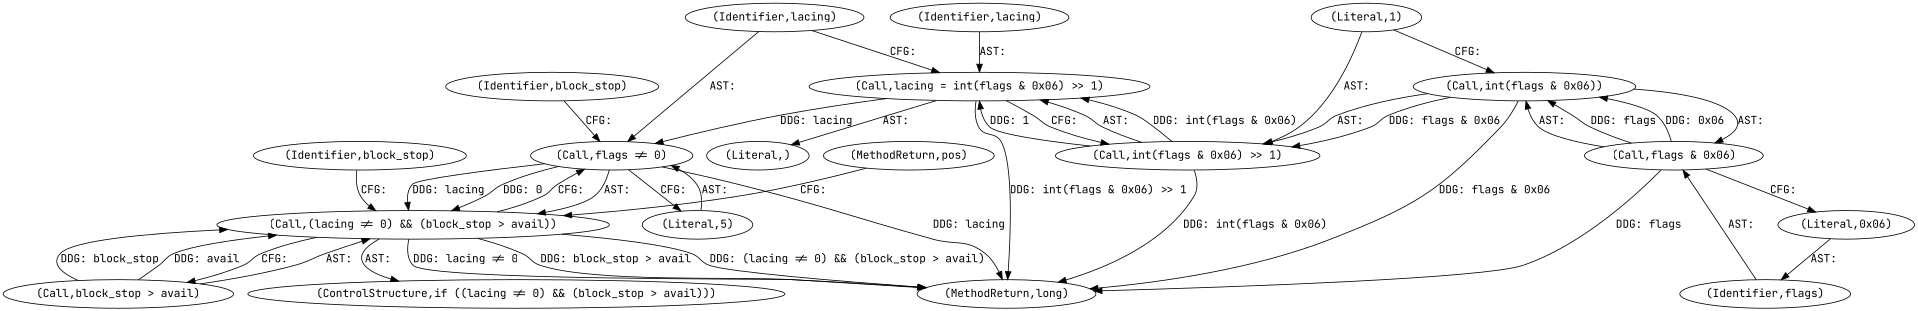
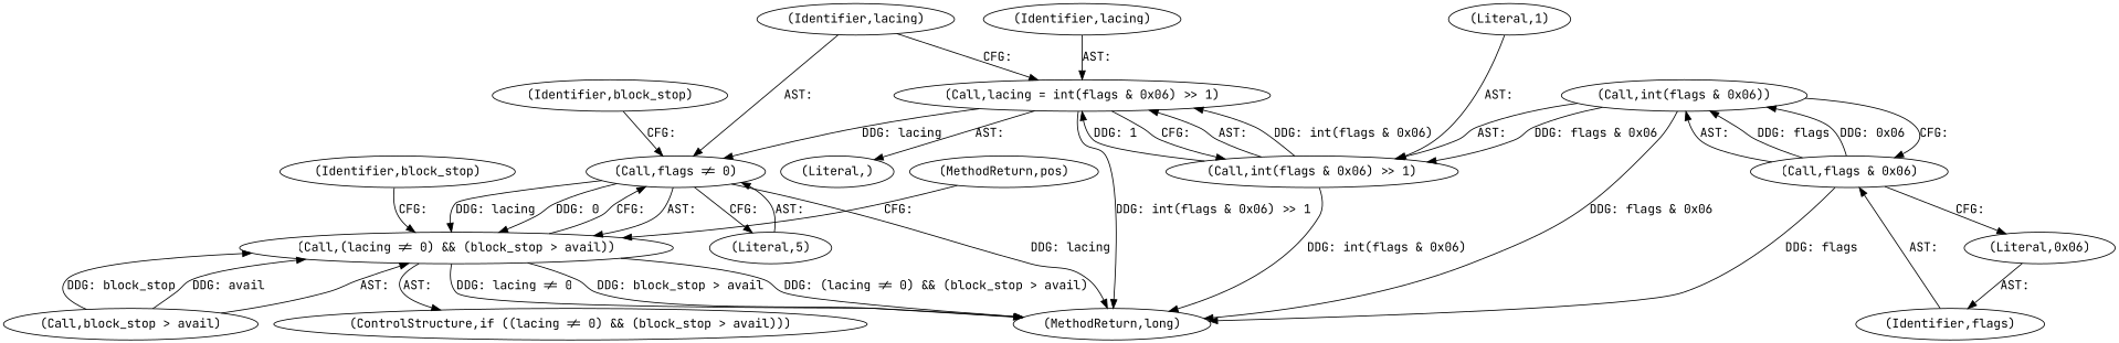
  digraph {
    fontname="JetBrains Mono"
    node [fontname="JetBrains Mono"]
    edge [fontname="JetBrains Mono"]
    n1 [label="(Call,lacing = int(flags & 0x06) >> 1)"]
    n2 [label="(Call,int(flags & 0x06) >> 1)"]
    n3 [label="(Call,flags != 0)"]
    n4 [label="(Literal,)"]
    n5 [label="(MethodReturn,long)"]
    n6 [label="(Call,(lacing != 0) && (block_stop > avail))"]
    n7 [label="(Literal,5)"]
    n8 [label="(Literal,1)"]
    n9 [label="(Call,int(flags & 0x06))"]
    n10 [label="(Call,flags & 0x06)"]
    n11 [label="(Literal,0x06)"]
    n12 [label="(Identifier,flags)"]
    n13 [label="(Call,block_stop > avail)"]
    n14 [label="(ControlStructure,if ((lacing != 0) && (block_stop > avail)))"]
    n15 [label="(MethodReturn,pos)"]
    n16 [label="(Identifier,block_stop)"]
    n17 [label="(Identifier,block_stop)"]
    n18 [label="(Identifier,lacing)"]
    n19 [label="(Identifier,lacing)"]
    n1 -> n2 [label="CFG: "]
    n1 -> n3 [label="DDG: lacing"]
    n1 -> n4 [label="AST: "]
    n1 -> n5 [label="DDG: int(flags & 0x06) >> 1"]
    n2 -> n1 [label="AST: "]
    n2 -> n1 [label="DDG: int(flags & 0x06)"]
    n2 -> n1 [label="DDG: 1"]
    n2 -> n5 [label="DDG: int(flags & 0x06)"]
    n3 -> n5 [label="DDG: lacing"]
    n3 -> n6 [label="AST: "]
    n3 -> n6 [label="DDG: lacing"]
    n3 -> n6 [label="DDG: 0"]
    n3 -> n7 [label="CFG: "]
    n6 -> n3 [label="CFG: "]
    n6 -> n5 [label="DDG: block_stop > avail"]
    n6 -> n5 [label="DDG: (lacing != 0) && (block_stop > avail)"]
    n6 -> n5 [label="DDG: lacing != 0"]
-   n6 -> n13 [label="CFG: "]
    n6 -> n14 [label="AST: "]
    n7 -> n3 [label="AST: "]
    n8 -> n2 [label="AST: "]
-   n8 -> n9 [label="CFG: "]
    n9 -> n2 [label="AST: "]
    n9 -> n2 [label="DDG: flags & 0x06"]
    n9 -> n5 [label="DDG: flags & 0x06"]
-   n9 -> n10 [label="AST: "]
+   n9 -> n10 [label="CFG: "]
    n10 -> n5 [label="DDG: flags"]
    n10 -> n9 [label="AST: "]
    n10 -> n9 [label="DDG: flags"]
    n10 -> n9 [label="DDG: 0x06"]
    n10 -> n11 [label="CFG: "]
    n11 -> n12 [label="AST: "]
    n12 -> n10 [label="AST: "]
    n13 -> n6 [label="AST: "]
    n13 -> n6 [label="DDG: block_stop"]
    n13 -> n6 [label="DDG: avail"]
    n15 -> n6 [label="CFG: "]
    n16 -> n3 [label="CFG: "]
    n17 -> n6 [label="CFG: "]
    n18 -> n1 [label="CFG: "]
    n18 -> n3 [label="AST: "]
    n19 -> n1 [label="AST: "]
  }
